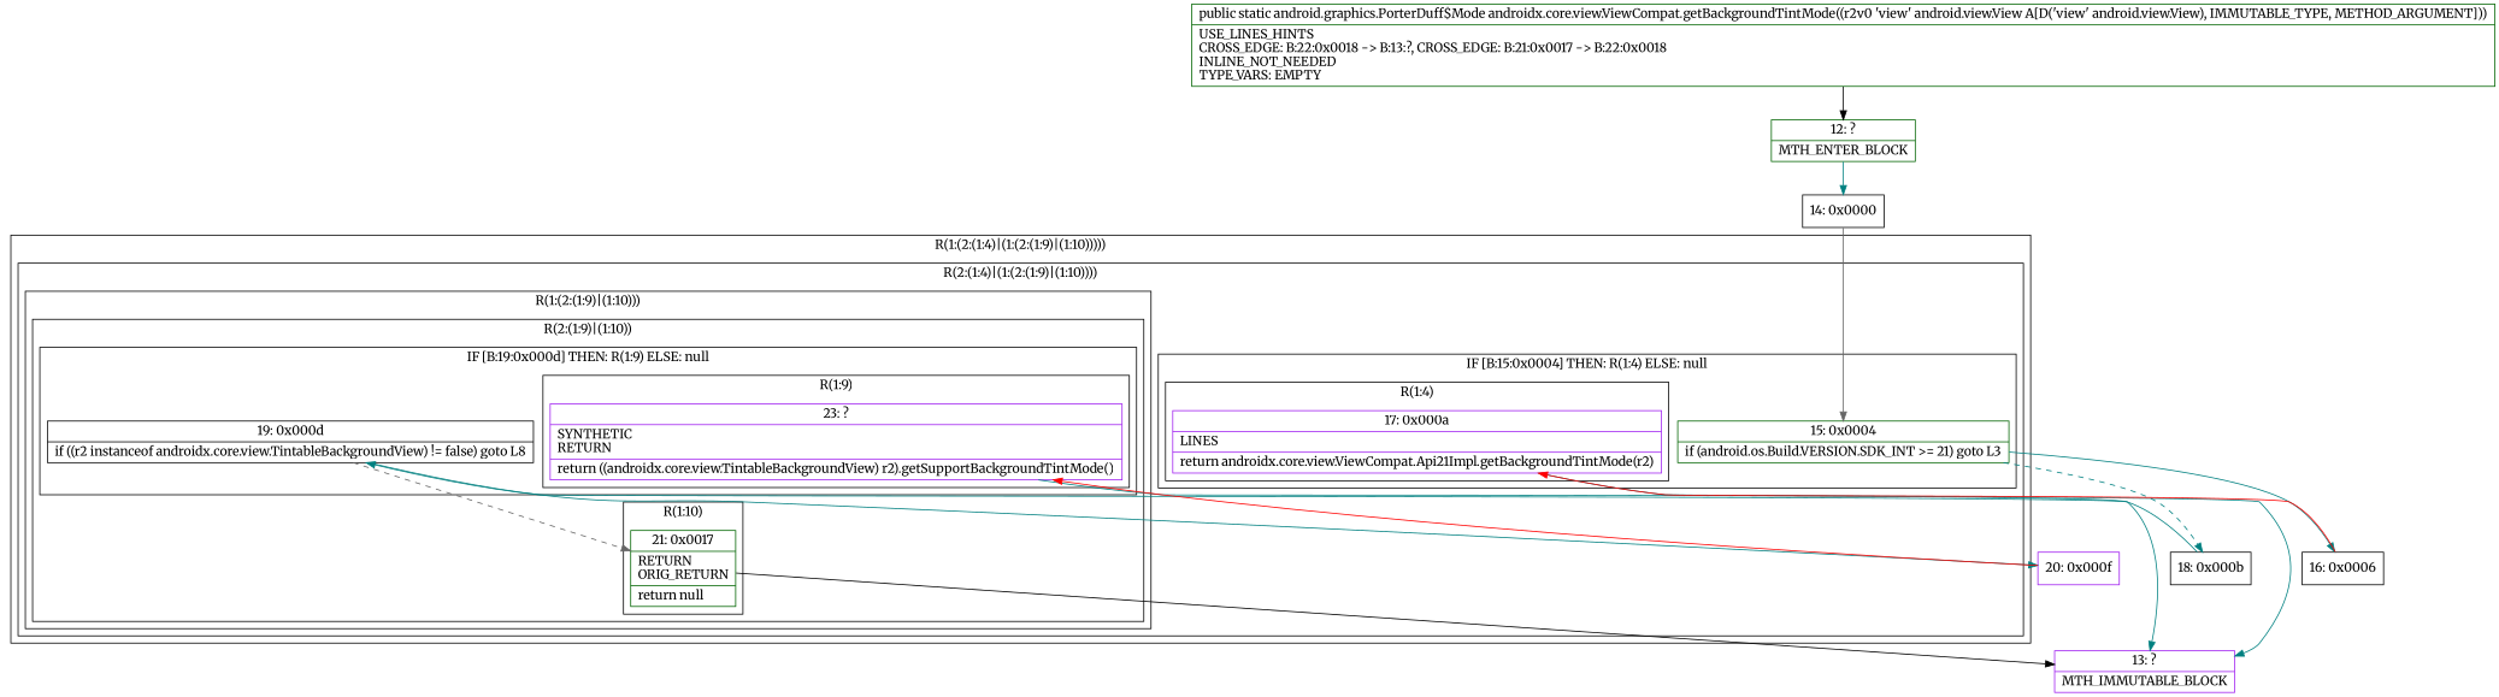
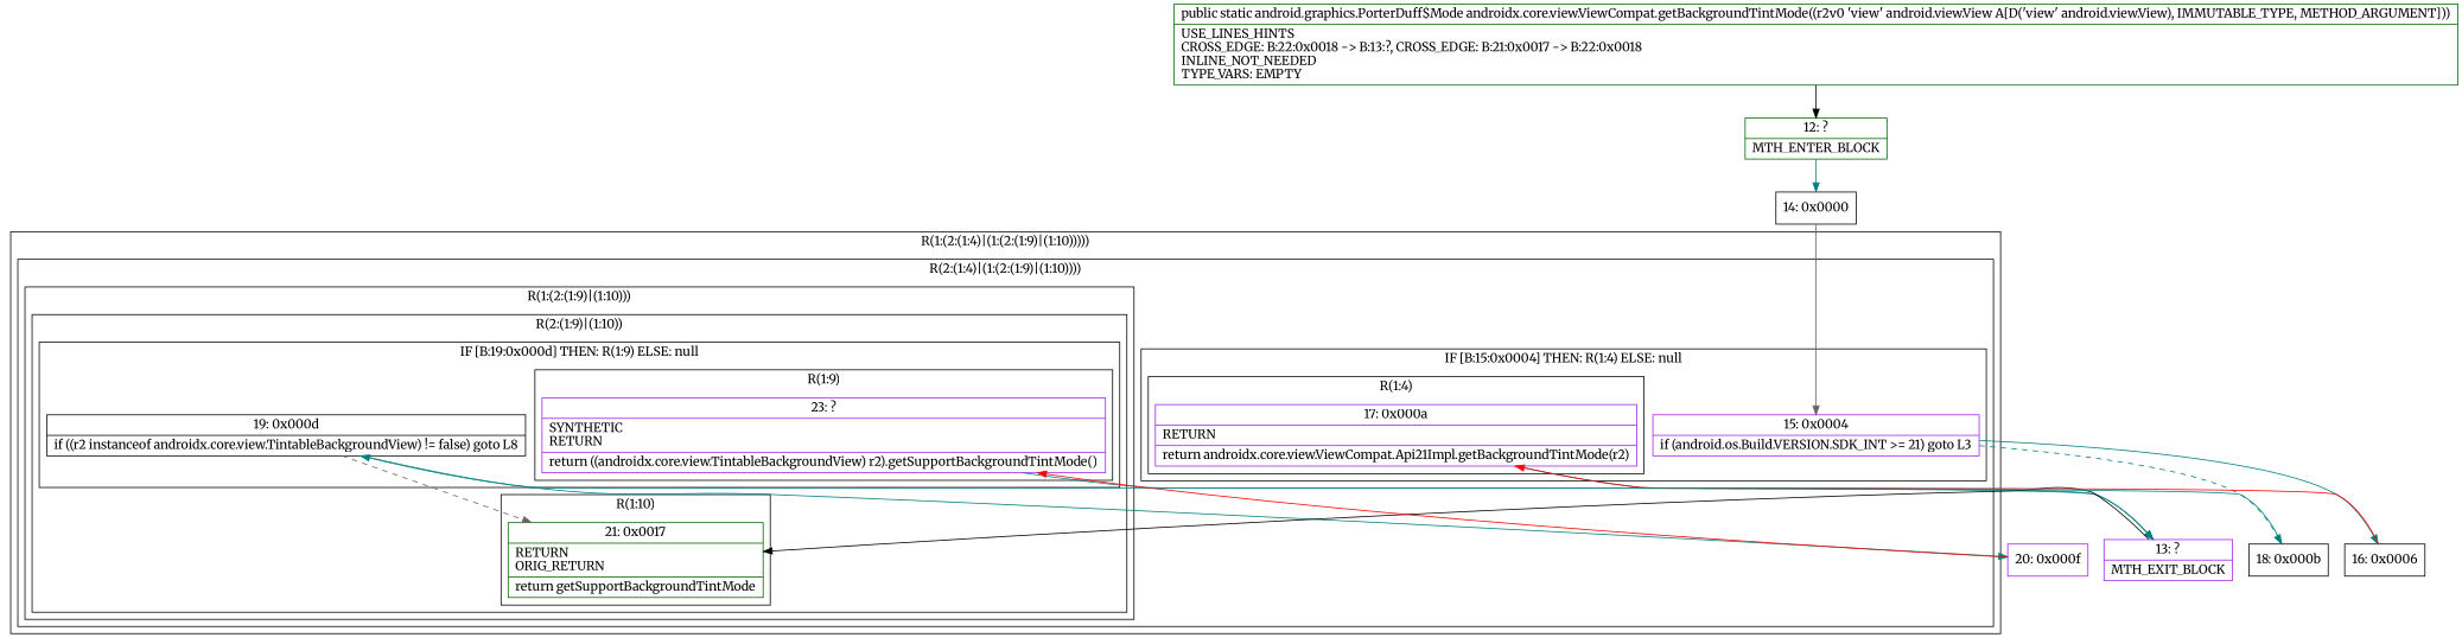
  digraph {
    fontname=Merriweather
    node [color=purple fontname=Merriweather shape=record]
    edge [color=teal fontname=Merriweather]
-   n1 [label="{17\:\ 0x000a|LINES\l|return androidx.core.view.ViewCompat.Api21Impl.getBackgroundTintMode(r2)\l}"]
-   n2 [color=darkgreen label="{15\:\ 0x0004|if (android.os.Build.VERSION.SDK_INT \>= 21) goto L3\l}"]
+   n1 [label="{17\:\ 0x000a|RETURN\l|return androidx.core.view.ViewCompat.Api21Impl.getBackgroundTintMode(r2)\l}"]
+   n2 [label="{15\:\ 0x0004|if (android.os.Build.VERSION.SDK_INT \>= 21) goto L3\l}"]
    n3 [label="{23\:\ ?|SYNTHETIC\lRETURN\l|return ((androidx.core.view.TintableBackgroundView) r2).getSupportBackgroundTintMode()\l}"]
    n4 [color=black label="{19\:\ 0x000d|if ((r2 instanceof androidx.core.view.TintableBackgroundView) != false) goto L8\l}"]
-   n5 [color=darkgreen label="{21\:\ 0x0017|RETURN\lORIG_RETURN\l|return null\l}"]
-   n6 [label="{13\:\ ?|MTH_IMMUTABLE_BLOCK\l}"]
+   n5 [color=darkgreen label="{21\:\ 0x0017|RETURN\lORIG_RETURN\l|return getSupportBackgroundTintMode\l}"]
+   n6 [label="{13\:\ ?|MTH_EXIT_BLOCK\l}"]
    n7 [color=black label="{16\:\ 0x0006}"]
    n8 [color=black label="{18\:\ 0x000b}"]
    n9 [label="{20\:\ 0x000f}"]
    n10 [color=darkgreen label="{12\:\ ?|MTH_ENTER_BLOCK\l}"]
    n11 [color=black label="{14\:\ 0x0000}"]
    n12 [color=darkgreen label="{public static android.graphics.PorterDuff$Mode androidx.core.view.ViewCompat.getBackgroundTintMode((r2v0 'view' android.view.View A[D('view' android.view.View), IMMUTABLE_TYPE, METHOD_ARGUMENT]))  | USE_LINES_HINTS\lCROSS_EDGE: B:22:0x0018 \-\> B:13:?, CROSS_EDGE: B:21:0x0017 \-\> B:22:0x0018\lINLINE_NOT_NEEDED\lTYPE_VARS: EMPTY\l}"]
    subgraph cluster_1 {
      label="R(1:(2:(1:4)|(1:(2:(1:9)|(1:10)))))"
      subgraph cluster_2 {
        label="R(2:(1:4)|(1:(2:(1:9)|(1:10))))"
        subgraph cluster_3 {
          label="IF [B:15:0x0004] THEN: R(1:4) ELSE: null"
          n2
          subgraph cluster_4 {
            label="R(1:4)"
            n1
          }
        }
        subgraph cluster_5 {
          label="R(1:(2:(1:9)|(1:10)))"
          subgraph cluster_6 {
            label="R(2:(1:9)|(1:10))"
            subgraph cluster_7 {
              label="IF [B:19:0x000d] THEN: R(1:9) ELSE: null"
              n4
              subgraph cluster_8 {
                label="R(1:9)"
                n3
              }
            }
            subgraph cluster_9 {
              label="R(1:10)"
              n5
            }
          }
        }
      }
    }
    n1 -> n6
    n2 -> n7
    n2 -> n8 [style=dashed]
    n3 -> n6
    n4 -> n5 [color=gray40 style=dashed]
    n4 -> n9
-   n5 -> n6 [color=black]
+   n6 -> n5 [color=black]
    n7 -> n1 [color=red]
    n8 -> n4
    n9 -> n3 [color=red]
    n10 -> n11
    n11 -> n2 [color=gray40]
    n12 -> n10 [color=black]
  }
